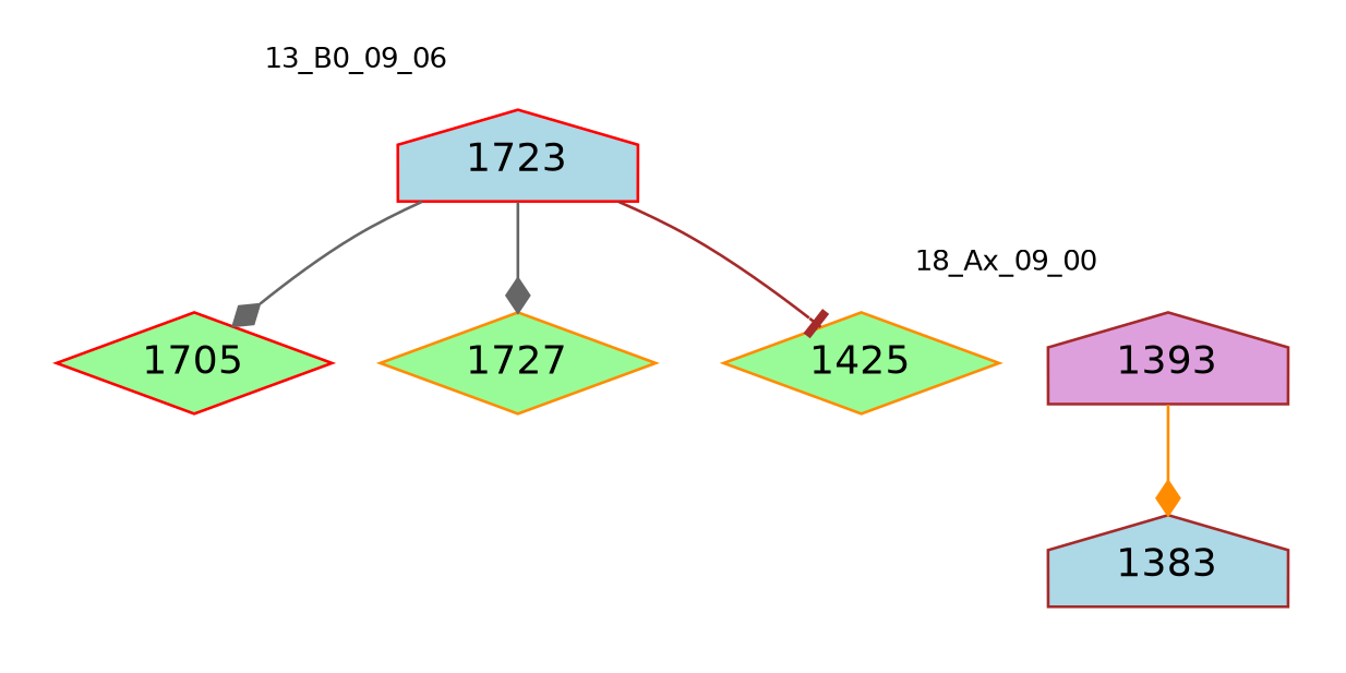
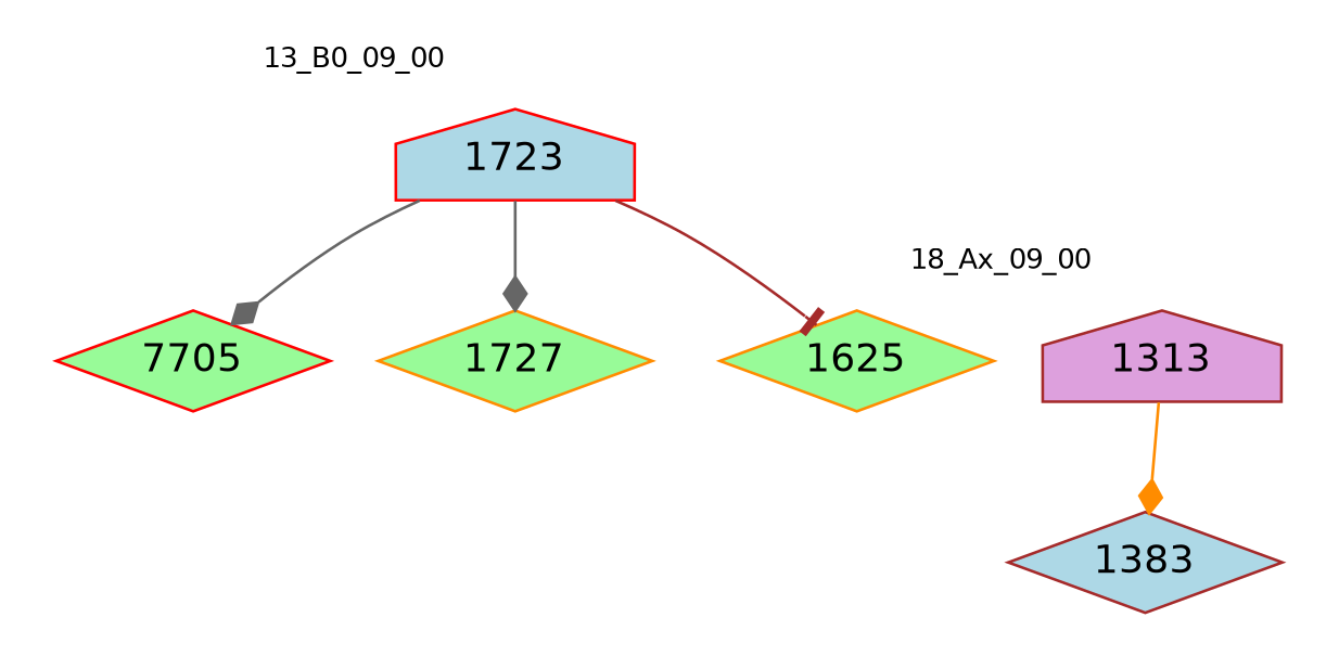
  digraph {
    fontname="DejaVu Sans"
    node [color=brown fillcolor=palegreen fontname="DejaVu Sans" shape=house style=filled]
    edge [arrowhead=diamond color=gray40 fontname="DejaVu Sans"]
-   n1 [fillcolor=plum label=1393]
-   n2 [fillcolor=lightblue label=1383]
-   n3 [color=darkorange label=1425 shape=diamond]
+   n1 [fillcolor=plum label=1313]
+   n2 [fillcolor=lightblue label=1383 shape=diamond]
+   n3 [color=darkorange label=1625 shape=diamond]
    n4 [color=red fillcolor=lightblue label=1723]
-   n5 [color=red label=1705 shape=diamond]
+   n5 [color=red label=7705 shape=diamond]
    n6 [color=darkorange label=1727 shape=diamond]
    subgraph cluster_1 {
      color=white
      fontsize=10
      label="18_Ax_09_00"
      n1
      n2
      n3
    }
    subgraph cluster_2 {
      color=white
      fontsize=10
-     label="13_B0_09_06"
+     label="13_B0_09_00"
      n4
      n5
      n6
    }
    n1 -> n2 [color=darkorange]
    n4 -> n3 [arrowhead=tee color=brown]
    n4 -> n5
    n4 -> n6
  }
